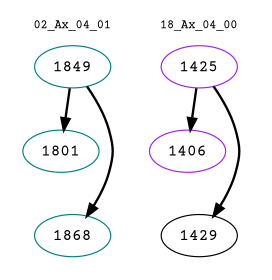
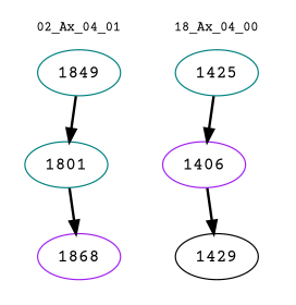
  digraph {
    fontname="Courier Prime"
    node [color=teal fontname="Courier Prime"]
    edge [color=black fontname="Courier Prime" style=bold]
    n1 [label=1849]
    n2 [label=1801]
-   n3 [label=1868]
-   n4 [color=purple label=1425]
+   n3 [color=purple label=1868]
+   n4 [label=1425]
    n5 [color=purple label=1406]
    n6 [color=black label=1429]
    subgraph cluster_1 {
      color=white
      fontsize=10
      label="02_Ax_04_01"
      n1
      n2
      n3
    }
    subgraph cluster_2 {
      color=white
      fontsize=10
      label="18_Ax_04_00"
      n4
      n5
      n6
    }
    n1 -> n2
-   n1 -> n3
+   n2 -> n3
    n4 -> n5
-   n4 -> n6
+   n5 -> n6
  }
